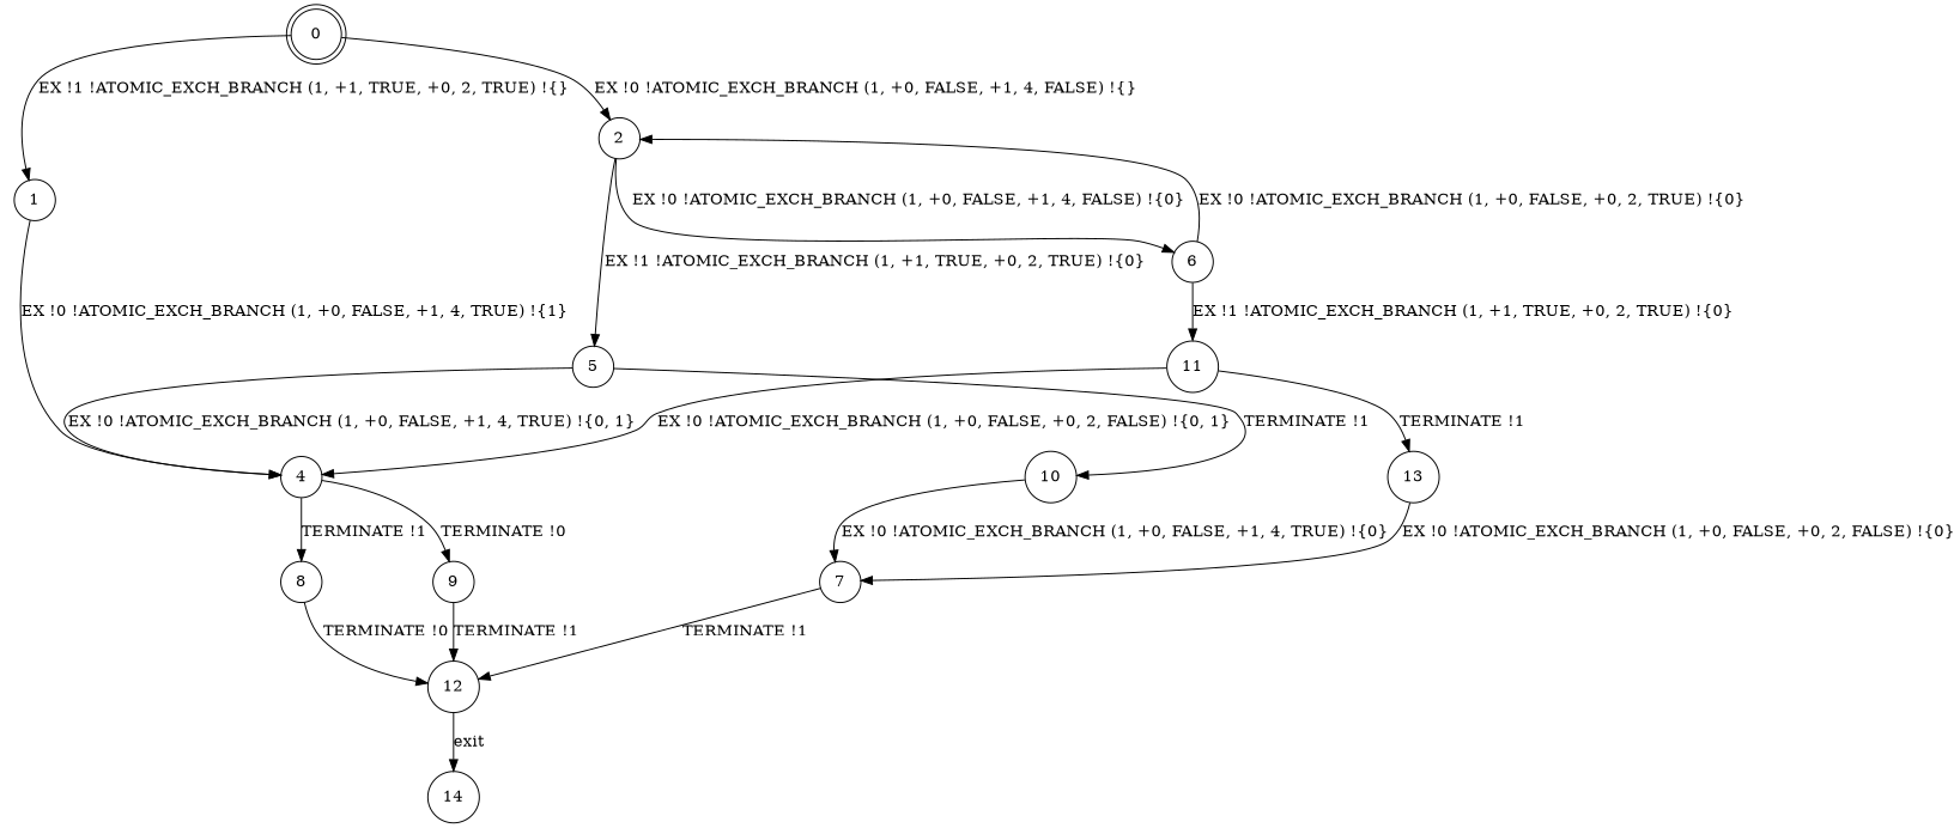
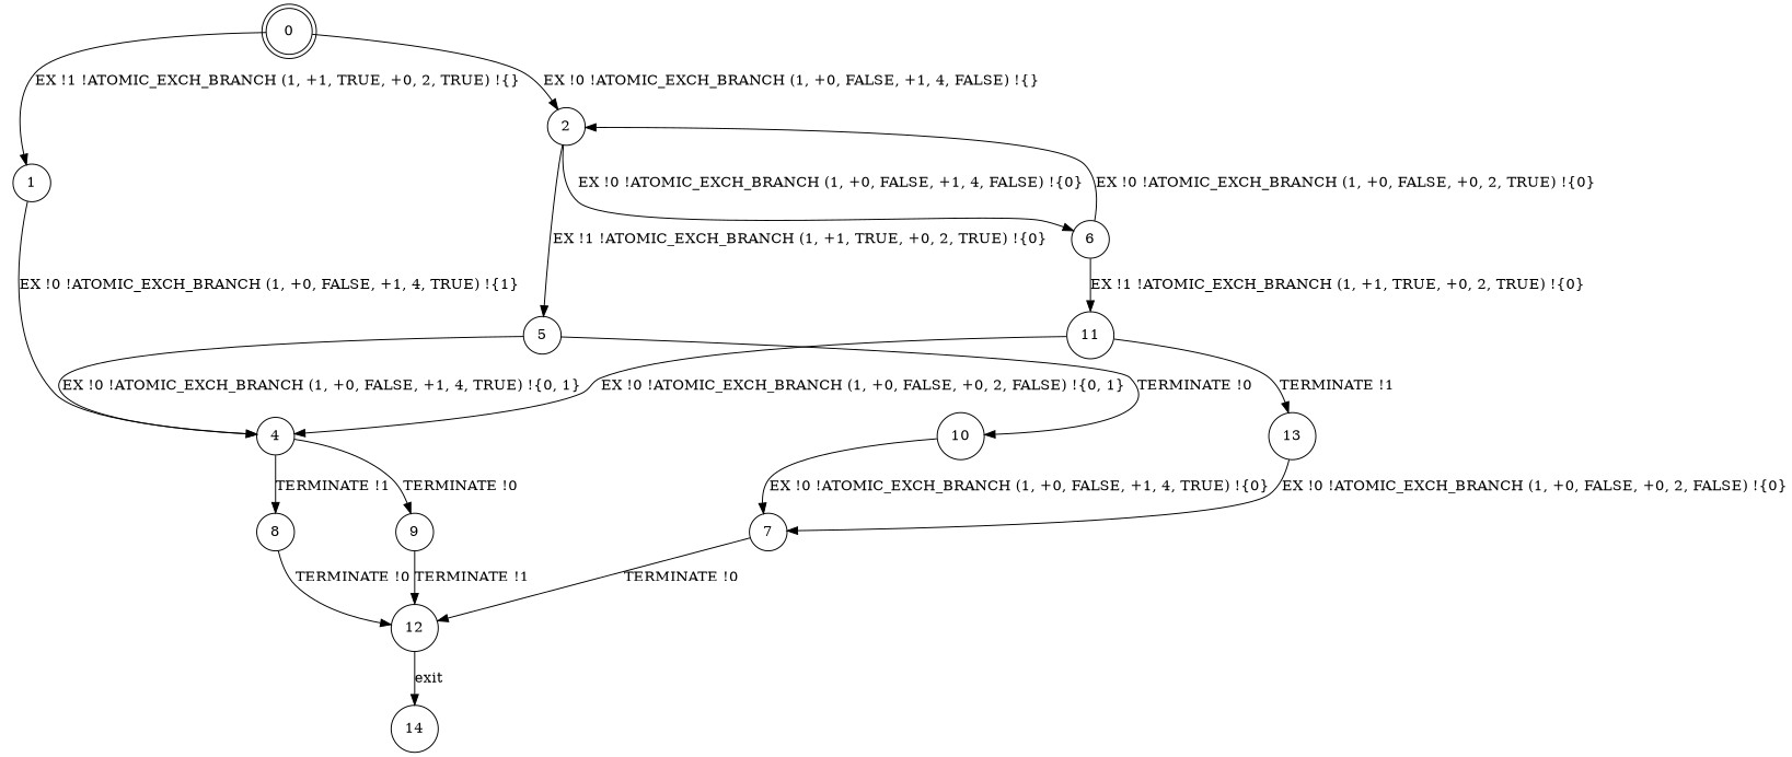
  digraph {
    node [shape=circle]
    0 [peripheries=2]
    1
    2
    4
    5
    6
    8
    9
    10
    11
    7
    12
    13
    14
    0 -> 1 [label="EX !1 !ATOMIC_EXCH_BRANCH (1, +1, TRUE, +0, 2, TRUE) !{}"]
    0 -> 2 [label="EX !0 !ATOMIC_EXCH_BRANCH (1, +0, FALSE, +1, 4, FALSE) !{}"]
    1 -> 4 [label="EX !0 !ATOMIC_EXCH_BRANCH (1, +0, FALSE, +1, 4, TRUE) !{1}"]
    2 -> 5 [label="EX !1 !ATOMIC_EXCH_BRANCH (1, +1, TRUE, +0, 2, TRUE) !{0}"]
    2 -> 6 [label="EX !0 !ATOMIC_EXCH_BRANCH (1, +0, FALSE, +1, 4, FALSE) !{0}"]
    4 -> 8 [label="TERMINATE !1"]
    4 -> 9 [label="TERMINATE !0"]
    5 -> 4 [label="EX !0 !ATOMIC_EXCH_BRANCH (1, +0, FALSE, +1, 4, TRUE) !{0, 1}"]
-   5 -> 10 [label="TERMINATE !1"]
+   5 -> 10 [label="TERMINATE !0"]
    6 -> 2 [label="EX !0 !ATOMIC_EXCH_BRANCH (1, +0, FALSE, +0, 2, TRUE) !{0}"]
    6 -> 11 [label="EX !1 !ATOMIC_EXCH_BRANCH (1, +1, TRUE, +0, 2, TRUE) !{0}"]
    8 -> 12 [label="TERMINATE !0"]
    9 -> 12 [label="TERMINATE !1"]
    10 -> 7 [label="EX !0 !ATOMIC_EXCH_BRANCH (1, +0, FALSE, +1, 4, TRUE) !{0}"]
    11 -> 4 [label="EX !0 !ATOMIC_EXCH_BRANCH (1, +0, FALSE, +0, 2, FALSE) !{0, 1}"]
    11 -> 13 [label="TERMINATE !1"]
-   7 -> 12 [label="TERMINATE !1"]
+   7 -> 12 [label="TERMINATE !0"]
    12 -> 14 [label=exit]
    13 -> 7 [label="EX !0 !ATOMIC_EXCH_BRANCH (1, +0, FALSE, +0, 2, FALSE) !{0}"]
  }
